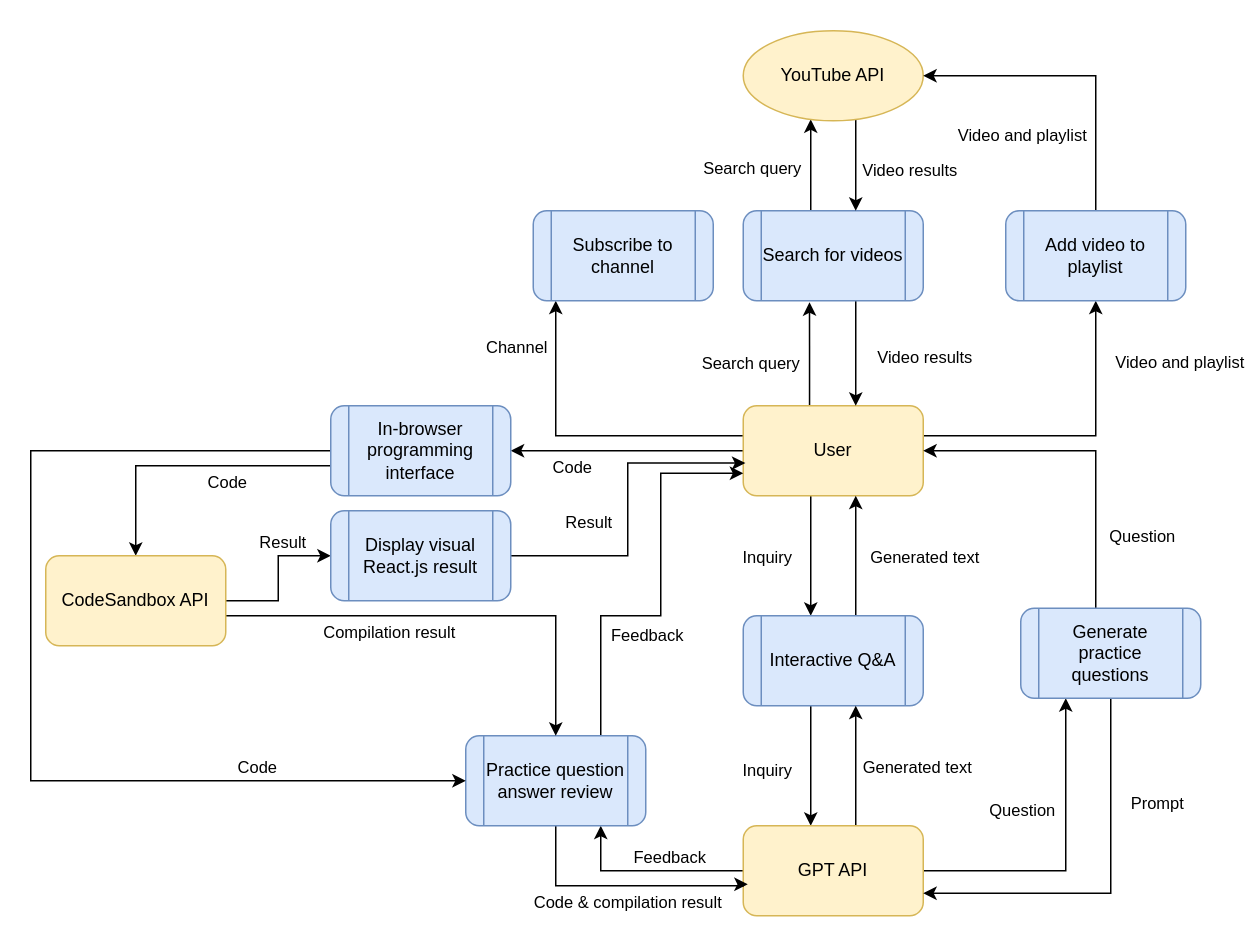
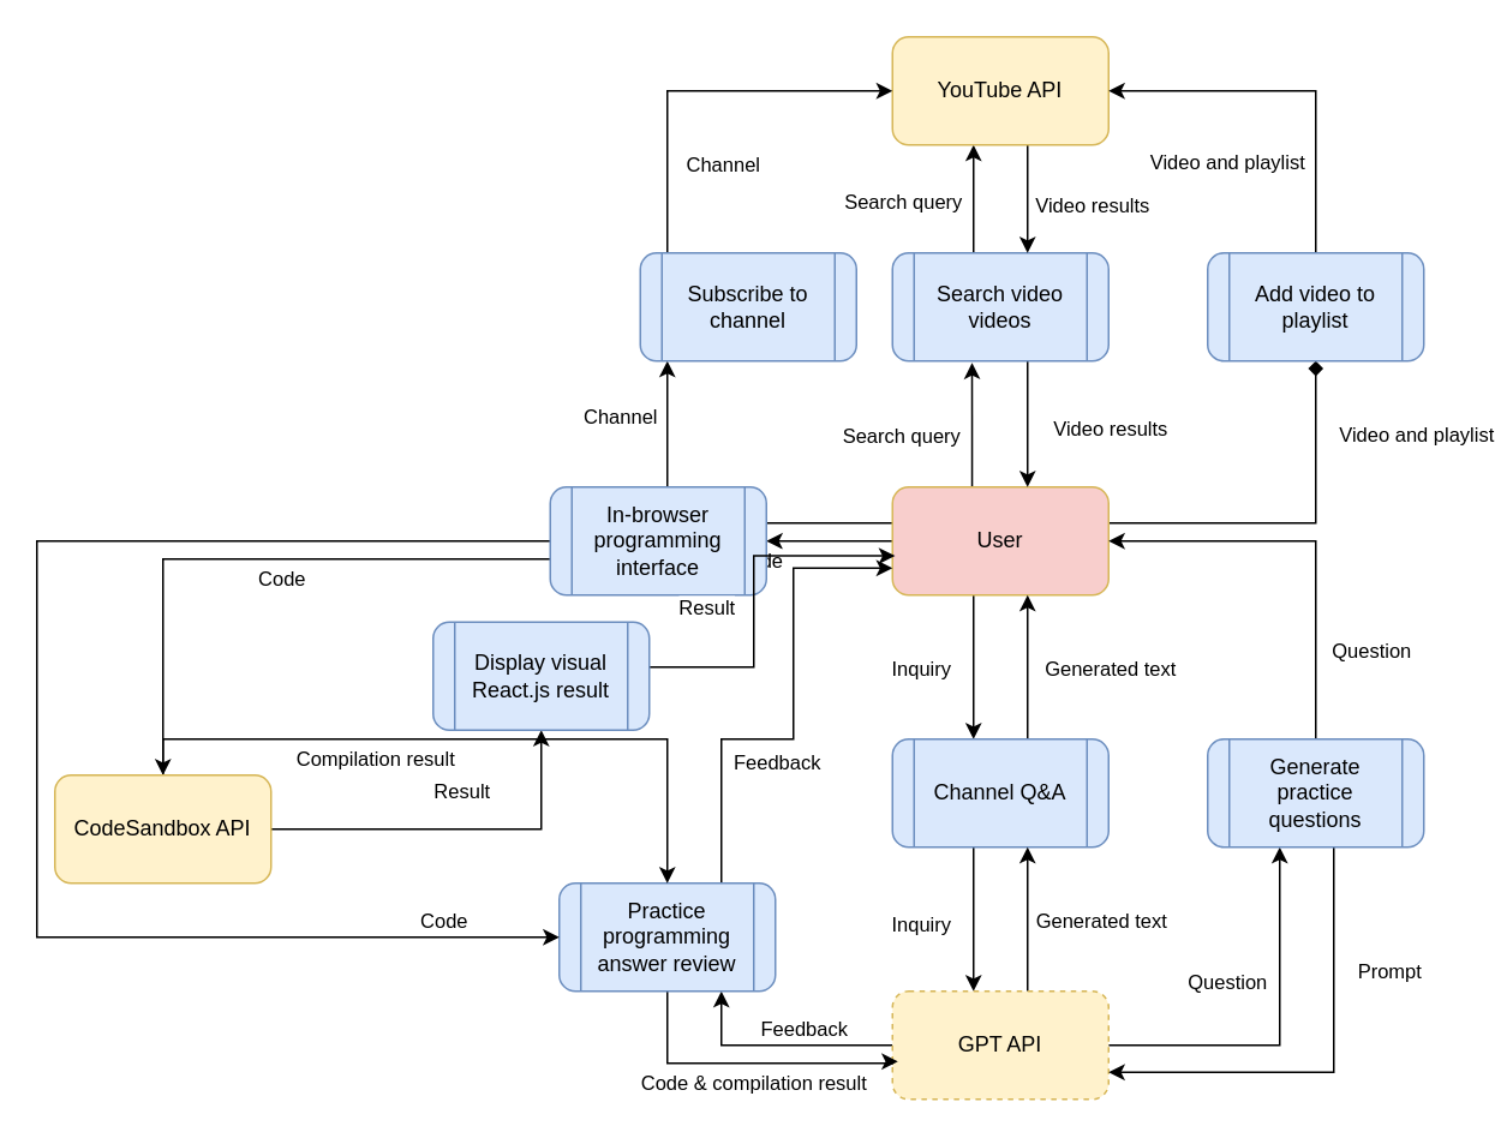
  <mxCell id="0" />
  <mxCell id="1" parent="0" />
  <mxCell id="2" value="" style="edgeStyle=orthogonalEdgeStyle;rounded=0;orthogonalLoop=1;jettySize=auto;html=1;entryX=0.368;entryY=1.017;entryDx=0;entryDy=0;entryPerimeter=0;" edge="1" parent="1" source="12" target="17"><mxGeometry relative="1" as="geometry"><Array as="points"><mxPoint x="540" y="230" /></Array></mxGeometry></mxCell>
  <mxCell id="3" value="Search query" style="edgeLabel;html=1;align=center;verticalAlign=middle;resizable=0;points=[];" vertex="1" connectable="0" parent="2"><mxGeometry y="3" relative="1" as="geometry"><mxPoint x="-37" y="5" as="offset" /></mxGeometry></mxCell>
- <mxCell id="4" value="" style="edgeStyle=orthogonalEdgeStyle;rounded=0;orthogonalLoop=1;jettySize=auto;html=1;" edge="1" parent="1" source="12" target="23"><mxGeometry relative="1" as="geometry"><Array as="points"><mxPoint x="730" y="290" /></Array></mxGeometry></mxCell>
+ <mxCell id="4" value="" style="edgeStyle=orthogonalEdgeStyle;rounded=0;orthogonalLoop=1;jettySize=auto;html=1;endArrow=diamond;" edge="1" parent="1" source="12" target="23"><mxGeometry relative="1" as="geometry"><Array as="points"><mxPoint x="730" y="290" /></Array></mxGeometry></mxCell>
  <mxCell id="5" value="Video and playlist" style="edgeLabel;html=1;align=center;verticalAlign=middle;resizable=0;points=[];" vertex="1" connectable="0" parent="4"><mxGeometry x="-0.08" y="3" relative="1" as="geometry"><mxPoint x="76" y="-47" as="offset" /></mxGeometry></mxCell>
  <mxCell id="6" value="" style="edgeStyle=orthogonalEdgeStyle;rounded=0;orthogonalLoop=1;jettySize=auto;html=1;" edge="1" parent="1" source="12" target="26"><mxGeometry relative="1" as="geometry"><Array as="points"><mxPoint x="370" y="290" /></Array></mxGeometry></mxCell>
  <mxCell id="7" value="Channel" style="edgeLabel;html=1;align=center;verticalAlign=middle;resizable=0;points=[];" vertex="1" connectable="0" parent="6"><mxGeometry x="-0.412" y="-3" relative="1" as="geometry"><mxPoint x="-89" y="-57" as="offset" /></mxGeometry></mxCell>
  <mxCell id="8" value="" style="edgeStyle=orthogonalEdgeStyle;rounded=0;orthogonalLoop=1;jettySize=auto;html=1;" edge="1" parent="1" source="12" target="31"><mxGeometry relative="1" as="geometry"><Array as="points"><mxPoint x="540" y="370" /><mxPoint x="540" y="370" /></Array></mxGeometry></mxCell>
  <mxCell id="9" value="Inquiry" style="edgeLabel;html=1;align=center;verticalAlign=middle;resizable=0;points=[];" vertex="1" connectable="0" parent="8"><mxGeometry y="-1" relative="1" as="geometry"><mxPoint x="-29" as="offset" /></mxGeometry></mxCell>
  <mxCell id="10" style="edgeStyle=orthogonalEdgeStyle;rounded=0;orthogonalLoop=1;jettySize=auto;html=1;entryX=1;entryY=0.5;entryDx=0;entryDy=0;" edge="1" parent="1" source="12" target="53"><mxGeometry relative="1" as="geometry"><mxPoint x="320" y="320" as="targetPoint" /></mxGeometry></mxCell>
  <mxCell id="11" value="Code" style="edgeLabel;html=1;align=center;verticalAlign=middle;resizable=0;points=[];" vertex="1" connectable="0" parent="10"><mxGeometry x="-0.052" y="-1" relative="1" as="geometry"><mxPoint x="-42" y="11" as="offset" /></mxGeometry></mxCell>
- <mxCell id="12" value="User" style="rounded=1;whiteSpace=wrap;html=1;fillColor=#fff2cc;strokeColor=#d6b656;" vertex="1" parent="1"><mxGeometry x="495" y="270" width="120" height="60" as="geometry" /></mxCell>
+ <mxCell id="12" value="User" style="rounded=1;whiteSpace=wrap;html=1;fillColor=#f8cecc;strokeColor=#d6b656;" vertex="1" parent="1"><mxGeometry x="495" y="270" width="120" height="60" as="geometry" /></mxCell>
  <mxCell id="13" style="edgeStyle=orthogonalEdgeStyle;rounded=0;orthogonalLoop=1;jettySize=auto;html=1;" edge="1" parent="1"><mxGeometry relative="1" as="geometry"><mxPoint x="570" y="200" as="sourcePoint" /><mxPoint x="570" y="270" as="targetPoint" /><Array as="points"><mxPoint x="570" y="200" /><mxPoint x="570" y="270" /></Array></mxGeometry></mxCell>
  <mxCell id="14" value="Video results" style="edgeLabel;html=1;align=center;verticalAlign=middle;resizable=0;points=[];" vertex="1" connectable="0" parent="13"><mxGeometry x="-0.1" relative="1" as="geometry"><mxPoint x="45" y="5" as="offset" /></mxGeometry></mxCell>
  <mxCell id="15" value="" style="edgeStyle=orthogonalEdgeStyle;rounded=0;orthogonalLoop=1;jettySize=auto;html=1;exitX=0.375;exitY=0;exitDx=0;exitDy=0;exitPerimeter=0;" edge="1" parent="1" source="17" target="20"><mxGeometry relative="1" as="geometry"><mxPoint x="540" y="70" as="targetPoint" /><Array as="points"><mxPoint x="540" y="80" /><mxPoint x="540" y="80" /></Array></mxGeometry></mxCell>
  <mxCell id="16" value="Search query" style="edgeLabel;html=1;align=center;verticalAlign=middle;resizable=0;points=[];" vertex="1" connectable="0" parent="15"><mxGeometry x="-0.05" y="1" relative="1" as="geometry"><mxPoint x="-39" as="offset" /></mxGeometry></mxCell>
- <mxCell id="17" value="Search for videos" style="shape=process;whiteSpace=wrap;html=1;backgroundOutline=1;fillColor=#dae8fc;strokeColor=#6c8ebf;rounded=1;" vertex="1" parent="1"><mxGeometry x="495" y="140" width="120" height="60" as="geometry" /></mxCell>
+ <mxCell id="17" value="Search video videos" style="shape=process;whiteSpace=wrap;html=1;backgroundOutline=1;fillColor=#dae8fc;strokeColor=#6c8ebf;rounded=1;" vertex="1" parent="1"><mxGeometry x="495" y="140" width="120" height="60" as="geometry" /></mxCell>
  <mxCell id="18" value="" style="edgeStyle=orthogonalEdgeStyle;rounded=0;orthogonalLoop=1;jettySize=auto;html=1;" edge="1" parent="1" source="20" target="17"><mxGeometry relative="1" as="geometry"><Array as="points"><mxPoint x="570" y="110" /><mxPoint x="570" y="110" /></Array></mxGeometry></mxCell>
  <mxCell id="19" value="Video results" style="edgeLabel;html=1;align=center;verticalAlign=middle;resizable=0;points=[];" vertex="1" connectable="0" parent="18"><mxGeometry x="-0.275" y="1" relative="1" as="geometry"><mxPoint x="34" y="11" as="offset" /></mxGeometry></mxCell>
- <mxCell id="20" value="YouTube API" style="ellipse;whiteSpace=wrap;html=1;fillColor=#fff2cc;strokeColor=#d6b656;" vertex="1" parent="1"><mxGeometry x="495" y="20" width="120" height="60" as="geometry" /></mxCell>
+ <mxCell id="20" value="YouTube API" style="whiteSpace=wrap;html=1;fillColor=#fff2cc;strokeColor=#d6b656;rounded=1;" vertex="1" parent="1"><mxGeometry x="495" y="20" width="120" height="60" as="geometry" /></mxCell>
  <mxCell id="21" style="edgeStyle=orthogonalEdgeStyle;rounded=0;orthogonalLoop=1;jettySize=auto;html=1;entryX=1;entryY=0.5;entryDx=0;entryDy=0;" edge="1" parent="1" source="23" target="20"><mxGeometry relative="1" as="geometry"><Array as="points"><mxPoint x="730" y="50" /></Array></mxGeometry></mxCell>
  <mxCell id="22" value="Video and playlist" style="edgeLabel;html=1;align=center;verticalAlign=middle;resizable=0;points=[];" vertex="1" connectable="0" parent="21"><mxGeometry x="-0.455" relative="1" as="geometry"><mxPoint x="-50" y="5" as="offset" /></mxGeometry></mxCell>
  <mxCell id="23" value="Add video to playlist" style="shape=process;whiteSpace=wrap;html=1;backgroundOutline=1;fillColor=#dae8fc;strokeColor=#6c8ebf;rounded=1;" vertex="1" parent="1"><mxGeometry x="670" y="140" width="120" height="60" as="geometry" /></mxCell>
+ <mxCell id="24" style="edgeStyle=orthogonalEdgeStyle;rounded=0;orthogonalLoop=1;jettySize=auto;html=1;entryX=0;entryY=0.5;entryDx=0;entryDy=0;" edge="1" parent="1" source="26" target="20"><mxGeometry relative="1" as="geometry"><Array as="points"><mxPoint x="370" y="50" /></Array></mxGeometry></mxCell>
+ <mxCell id="25" value="Channel" style="edgeLabel;html=1;align=center;verticalAlign=middle;resizable=0;points=[];" vertex="1" connectable="0" parent="24"><mxGeometry x="-0.488" y="1" relative="1" as="geometry"><mxPoint x="31" y="5" as="offset" /></mxGeometry></mxCell>
  <mxCell id="26" value="Subscribe to channel" style="shape=process;whiteSpace=wrap;html=1;backgroundOutline=1;fillColor=#dae8fc;strokeColor=#6c8ebf;rounded=1;" vertex="1" parent="1"><mxGeometry x="355" y="140" width="120" height="60" as="geometry" /></mxCell>
  <mxCell id="27" style="edgeStyle=orthogonalEdgeStyle;rounded=0;orthogonalLoop=1;jettySize=auto;html=1;" edge="1" parent="1" source="31" target="12"><mxGeometry relative="1" as="geometry"><Array as="points"><mxPoint x="570" y="370" /><mxPoint x="570" y="370" /></Array></mxGeometry></mxCell>
  <mxCell id="28" value="Generated text" style="edgeLabel;html=1;align=center;verticalAlign=middle;resizable=0;points=[];" vertex="1" connectable="0" parent="27"><mxGeometry x="0.025" y="-2" relative="1" as="geometry"><mxPoint x="43" y="1" as="offset" /></mxGeometry></mxCell>
  <mxCell id="29" value="" style="edgeStyle=orthogonalEdgeStyle;rounded=0;orthogonalLoop=1;jettySize=auto;html=1;" edge="1" parent="1" source="31" target="38"><mxGeometry relative="1" as="geometry"><Array as="points"><mxPoint x="540" y="500" /><mxPoint x="540" y="500" /></Array></mxGeometry></mxCell>
  <mxCell id="30" value="Inquiry" style="edgeLabel;html=1;align=center;verticalAlign=middle;resizable=0;points=[];" vertex="1" connectable="0" parent="29"><mxGeometry x="0.05" y="-3" relative="1" as="geometry"><mxPoint x="-27" as="offset" /></mxGeometry></mxCell>
- <mxCell id="31" value="Interactive Q&amp;amp;A" style="shape=process;whiteSpace=wrap;html=1;backgroundOutline=1;fillColor=#dae8fc;strokeColor=#6c8ebf;rounded=1;" vertex="1" parent="1"><mxGeometry x="495" y="410" width="120" height="60" as="geometry" /></mxCell>
+ <mxCell id="31" value="Channel Q&amp;amp;A" style="shape=process;whiteSpace=wrap;html=1;backgroundOutline=1;fillColor=#dae8fc;strokeColor=#6c8ebf;rounded=1;" vertex="1" parent="1"><mxGeometry x="495" y="410" width="120" height="60" as="geometry" /></mxCell>
  <mxCell id="32" style="edgeStyle=orthogonalEdgeStyle;rounded=0;orthogonalLoop=1;jettySize=auto;html=1;" edge="1" parent="1" source="38"><mxGeometry relative="1" as="geometry"><mxPoint x="570" y="470" as="targetPoint" /><Array as="points"><mxPoint x="570" y="470" /></Array></mxGeometry></mxCell>
  <mxCell id="33" value="Generated text" style="edgeLabel;html=1;align=center;verticalAlign=middle;resizable=0;points=[];" vertex="1" connectable="0" parent="32"><mxGeometry x="0.15" y="-1" relative="1" as="geometry"><mxPoint x="39" y="6" as="offset" /></mxGeometry></mxCell>
  <mxCell id="34" value="" style="edgeStyle=orthogonalEdgeStyle;rounded=0;orthogonalLoop=1;jettySize=auto;html=1;" edge="1" parent="1" source="38" target="48"><mxGeometry relative="1" as="geometry"><Array as="points"><mxPoint x="710" y="580" /></Array></mxGeometry></mxCell>
  <mxCell id="35" value="Question" style="edgeLabel;html=1;align=center;verticalAlign=middle;resizable=0;points=[];" vertex="1" connectable="0" parent="34"><mxGeometry x="0.624" y="-2" relative="1" as="geometry"><mxPoint x="-32" y="35" as="offset" /></mxGeometry></mxCell>
  <mxCell id="36" style="edgeStyle=orthogonalEdgeStyle;rounded=0;orthogonalLoop=1;jettySize=auto;html=1;entryX=0.75;entryY=1;entryDx=0;entryDy=0;" edge="1" parent="1" source="38" target="43"><mxGeometry relative="1" as="geometry" /></mxCell>
  <mxCell id="37" value="Feedback" style="edgeLabel;html=1;align=center;verticalAlign=middle;resizable=0;points=[];" vertex="1" connectable="0" parent="36"><mxGeometry x="-0.2" y="-4" relative="1" as="geometry"><mxPoint y="-6" as="offset" /></mxGeometry></mxCell>
- <mxCell id="38" value="GPT API" style="whiteSpace=wrap;html=1;fillColor=#fff2cc;strokeColor=#d6b656;rounded=1;" vertex="1" parent="1"><mxGeometry x="495" y="550" width="120" height="60" as="geometry" /></mxCell>
+ <mxCell id="38" value="GPT API" style="whiteSpace=wrap;html=1;fillColor=#fff2cc;strokeColor=#d6b656;rounded=1;dashed=1;" vertex="1" parent="1"><mxGeometry x="495" y="550" width="120" height="60" as="geometry" /></mxCell>
  <mxCell id="39" style="edgeStyle=orthogonalEdgeStyle;rounded=0;orthogonalLoop=1;jettySize=auto;html=1;entryX=0.025;entryY=0.65;entryDx=0;entryDy=0;entryPerimeter=0;" edge="1" parent="1" source="43" target="38"><mxGeometry relative="1" as="geometry"><Array as="points"><mxPoint x="370" y="590" /><mxPoint x="495" y="590" /><mxPoint x="495" y="589" /></Array></mxGeometry></mxCell>
  <mxCell id="40" value="Code &amp;amp; compilation result" style="edgeLabel;html=1;align=center;verticalAlign=middle;resizable=0;points=[];" vertex="1" connectable="0" parent="39"><mxGeometry x="-0.022" relative="1" as="geometry"><mxPoint x="4" y="10" as="offset" /></mxGeometry></mxCell>
  <mxCell id="41" style="edgeStyle=orthogonalEdgeStyle;rounded=0;orthogonalLoop=1;jettySize=auto;html=1;exitX=0.75;exitY=0;exitDx=0;exitDy=0;entryX=0;entryY=0.75;entryDx=0;entryDy=0;" edge="1" parent="1" source="43" target="12"><mxGeometry relative="1" as="geometry"><mxPoint x="490" y="320" as="targetPoint" /><Array as="points"><mxPoint x="400" y="410" /><mxPoint x="440" y="410" /><mxPoint x="440" y="315" /></Array></mxGeometry></mxCell>
  <mxCell id="42" value="Feedback" style="edgeLabel;html=1;align=center;verticalAlign=middle;resizable=0;points=[];" vertex="1" connectable="0" parent="41"><mxGeometry x="0.137" y="-3" relative="1" as="geometry"><mxPoint x="-13" y="45" as="offset" /></mxGeometry></mxCell>
- <mxCell id="43" value="Practice question answer review" style="shape=process;whiteSpace=wrap;html=1;backgroundOutline=1;fillColor=#dae8fc;strokeColor=#6c8ebf;rounded=1;" vertex="1" parent="1"><mxGeometry x="310" y="490" width="120" height="60" as="geometry" /></mxCell>
+ <mxCell id="43" value="Practice programming answer review" style="shape=process;whiteSpace=wrap;html=1;backgroundOutline=1;fillColor=#dae8fc;strokeColor=#6c8ebf;rounded=1;" vertex="1" parent="1"><mxGeometry x="310" y="490" width="120" height="60" as="geometry" /></mxCell>
  <mxCell id="44" style="edgeStyle=orthogonalEdgeStyle;rounded=0;orthogonalLoop=1;jettySize=auto;html=1;entryX=1;entryY=0.5;entryDx=0;entryDy=0;" edge="1" parent="1" source="48" target="12"><mxGeometry relative="1" as="geometry"><Array as="points"><mxPoint x="730" y="300" /></Array></mxGeometry></mxCell>
  <mxCell id="45" value="Question" style="edgeLabel;html=1;align=center;verticalAlign=middle;resizable=0;points=[];" vertex="1" connectable="0" parent="44"><mxGeometry x="-0.458" y="1" relative="1" as="geometry"><mxPoint x="31" y="11" as="offset" /></mxGeometry></mxCell>
  <mxCell id="46" style="edgeStyle=orthogonalEdgeStyle;rounded=0;orthogonalLoop=1;jettySize=auto;html=1;entryX=1;entryY=0.75;entryDx=0;entryDy=0;" edge="1" parent="1" source="48" target="38"><mxGeometry relative="1" as="geometry"><mxPoint x="620" y="590" as="targetPoint" /><Array as="points"><mxPoint x="740" y="595" /></Array></mxGeometry></mxCell>
  <mxCell id="47" value="Prompt" style="edgeLabel;html=1;align=center;verticalAlign=middle;resizable=0;points=[];" vertex="1" connectable="0" parent="46"><mxGeometry x="-0.585" relative="1" as="geometry"><mxPoint x="30" y="16" as="offset" /></mxGeometry></mxCell>
- <mxCell id="48" value="Generate practice questions" style="shape=process;whiteSpace=wrap;html=1;backgroundOutline=1;fillColor=#dae8fc;strokeColor=#6c8ebf;rounded=1;" vertex="1" parent="1"><mxGeometry x="680" y="405" width="120" height="60" as="geometry" /></mxCell>
+ <mxCell id="48" value="Generate practice questions" style="shape=process;whiteSpace=wrap;html=1;backgroundOutline=1;fillColor=#dae8fc;strokeColor=#6c8ebf;rounded=1;" vertex="1" parent="1"><mxGeometry x="670" y="410" width="120" height="60" as="geometry" /></mxCell>
  <mxCell id="49" value="" style="edgeStyle=orthogonalEdgeStyle;rounded=0;orthogonalLoop=1;jettySize=auto;html=1;" edge="1" parent="1" source="53" target="58"><mxGeometry relative="1" as="geometry"><Array as="points"><mxPoint x="90" y="310" /></Array></mxGeometry></mxCell>
  <mxCell id="50" value="Code" style="edgeLabel;html=1;align=center;verticalAlign=middle;resizable=0;points=[];" vertex="1" connectable="0" parent="49"><mxGeometry x="0.106" y="1" relative="1" as="geometry"><mxPoint x="35" y="9" as="offset" /></mxGeometry></mxCell>
  <mxCell id="51" style="edgeStyle=orthogonalEdgeStyle;rounded=0;orthogonalLoop=1;jettySize=auto;html=1;entryX=0;entryY=0.5;entryDx=0;entryDy=0;" edge="1" parent="1" source="53" target="43"><mxGeometry relative="1" as="geometry"><Array as="points"><mxPoint x="20" y="300" /><mxPoint x="20" y="520" /></Array></mxGeometry></mxCell>
  <mxCell id="52" value="Code" style="edgeLabel;html=1;align=center;verticalAlign=middle;resizable=0;points=[];" vertex="1" connectable="0" parent="51"><mxGeometry x="-0.777" y="1" relative="1" as="geometry"><mxPoint x="29" y="209" as="offset" /></mxGeometry></mxCell>
- <mxCell id="53" value="In-browser programming interface" style="shape=process;whiteSpace=wrap;html=1;backgroundOutline=1;fillColor=#dae8fc;strokeColor=#6c8ebf;rounded=1;" vertex="1" parent="1"><mxGeometry x="220" y="270" width="120" height="60" as="geometry" /></mxCell>
+ <mxCell id="53" value="In-browser programming interface" style="shape=process;whiteSpace=wrap;html=1;backgroundOutline=1;fillColor=#dae8fc;strokeColor=#6c8ebf;rounded=1;" vertex="1" parent="1"><mxGeometry x="305" y="270" width="120" height="60" as="geometry" /></mxCell>
  <mxCell id="54" style="edgeStyle=orthogonalEdgeStyle;rounded=0;orthogonalLoop=1;jettySize=auto;html=1;entryX=0.5;entryY=0;entryDx=0;entryDy=0;" edge="1" parent="1" source="58" target="43"><mxGeometry relative="1" as="geometry"><Array as="points"><mxPoint x="370" y="410" /></Array></mxGeometry></mxCell>
  <mxCell id="55" value="Compilation result" style="edgeLabel;html=1;align=center;verticalAlign=middle;resizable=0;points=[];" vertex="1" connectable="0" parent="54"><mxGeometry x="-0.277" y="2" relative="1" as="geometry"><mxPoint y="12" as="offset" /></mxGeometry></mxCell>
  <mxCell id="56" value="" style="edgeStyle=orthogonalEdgeStyle;rounded=0;orthogonalLoop=1;jettySize=auto;html=1;" edge="1" parent="1" source="58" target="61"><mxGeometry relative="1" as="geometry" /></mxCell>
  <mxCell id="57" value="Result" style="edgeLabel;html=1;align=center;verticalAlign=middle;resizable=0;points=[];" vertex="1" connectable="0" parent="56"><mxGeometry x="0.02" y="-2" relative="1" as="geometry"><mxPoint y="-24" as="offset" /></mxGeometry></mxCell>
- <mxCell id="58" value="CodeSandbox API" style="whiteSpace=wrap;html=1;fillColor=#fff2cc;strokeColor=#d6b656;rounded=1;" vertex="1" parent="1"><mxGeometry x="30" y="370" width="120" height="60" as="geometry" /></mxCell>
+ <mxCell id="58" value="CodeSandbox API" style="whiteSpace=wrap;html=1;fillColor=#fff2cc;strokeColor=#d6b656;rounded=1;" vertex="1" parent="1"><mxGeometry x="30" y="430" width="120" height="60" as="geometry" /></mxCell>
  <mxCell id="59" style="edgeStyle=orthogonalEdgeStyle;rounded=0;orthogonalLoop=1;jettySize=auto;html=1;entryX=0.012;entryY=0.637;entryDx=0;entryDy=0;entryPerimeter=0;" edge="1" parent="1" source="61" target="12"><mxGeometry relative="1" as="geometry"><mxPoint x="490" y="310" as="targetPoint" /><Array as="points"><mxPoint x="418" y="370" /><mxPoint x="418" y="308" /></Array></mxGeometry></mxCell>
  <mxCell id="60" value="Result" style="edgeLabel;html=1;align=center;verticalAlign=middle;resizable=0;points=[];" vertex="1" connectable="0" parent="59"><mxGeometry x="-0.062" y="-1" relative="1" as="geometry"><mxPoint x="-28" y="1" as="offset" /></mxGeometry></mxCell>
- <mxCell id="61" value="Display visual React.js result" style="shape=process;whiteSpace=wrap;html=1;backgroundOutline=1;fillColor=#dae8fc;strokeColor=#6c8ebf;rounded=1;" vertex="1" parent="1"><mxGeometry x="220" y="340" width="120" height="60" as="geometry" /></mxCell>
+ <mxCell id="61" value="Display visual React.js result" style="shape=process;whiteSpace=wrap;html=1;backgroundOutline=1;fillColor=#dae8fc;strokeColor=#6c8ebf;rounded=1;" vertex="1" parent="1"><mxGeometry x="240" y="345" width="120" height="60" as="geometry" /></mxCell>
